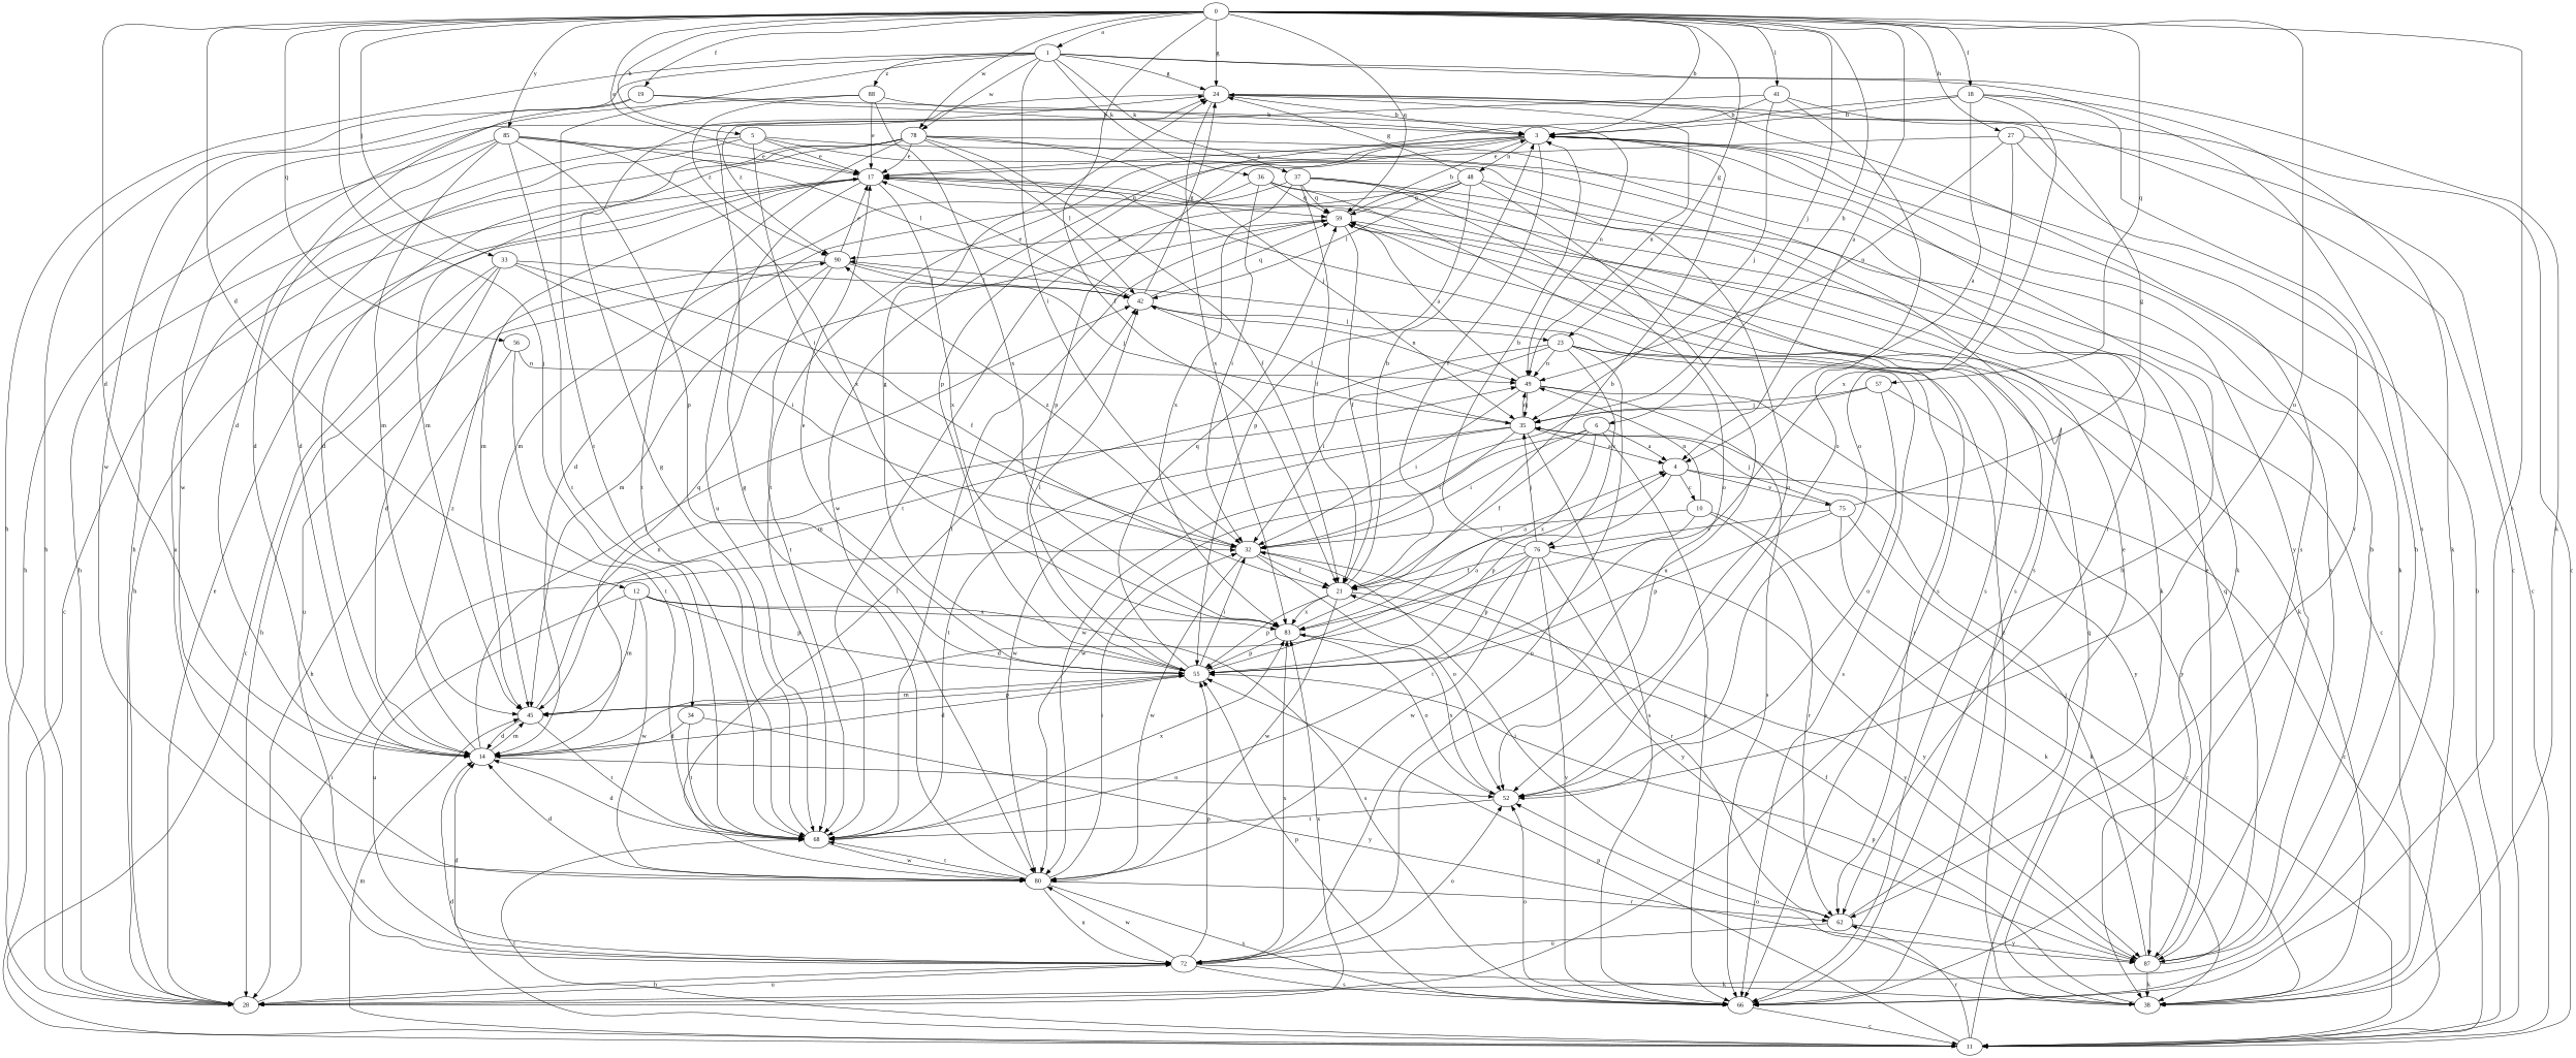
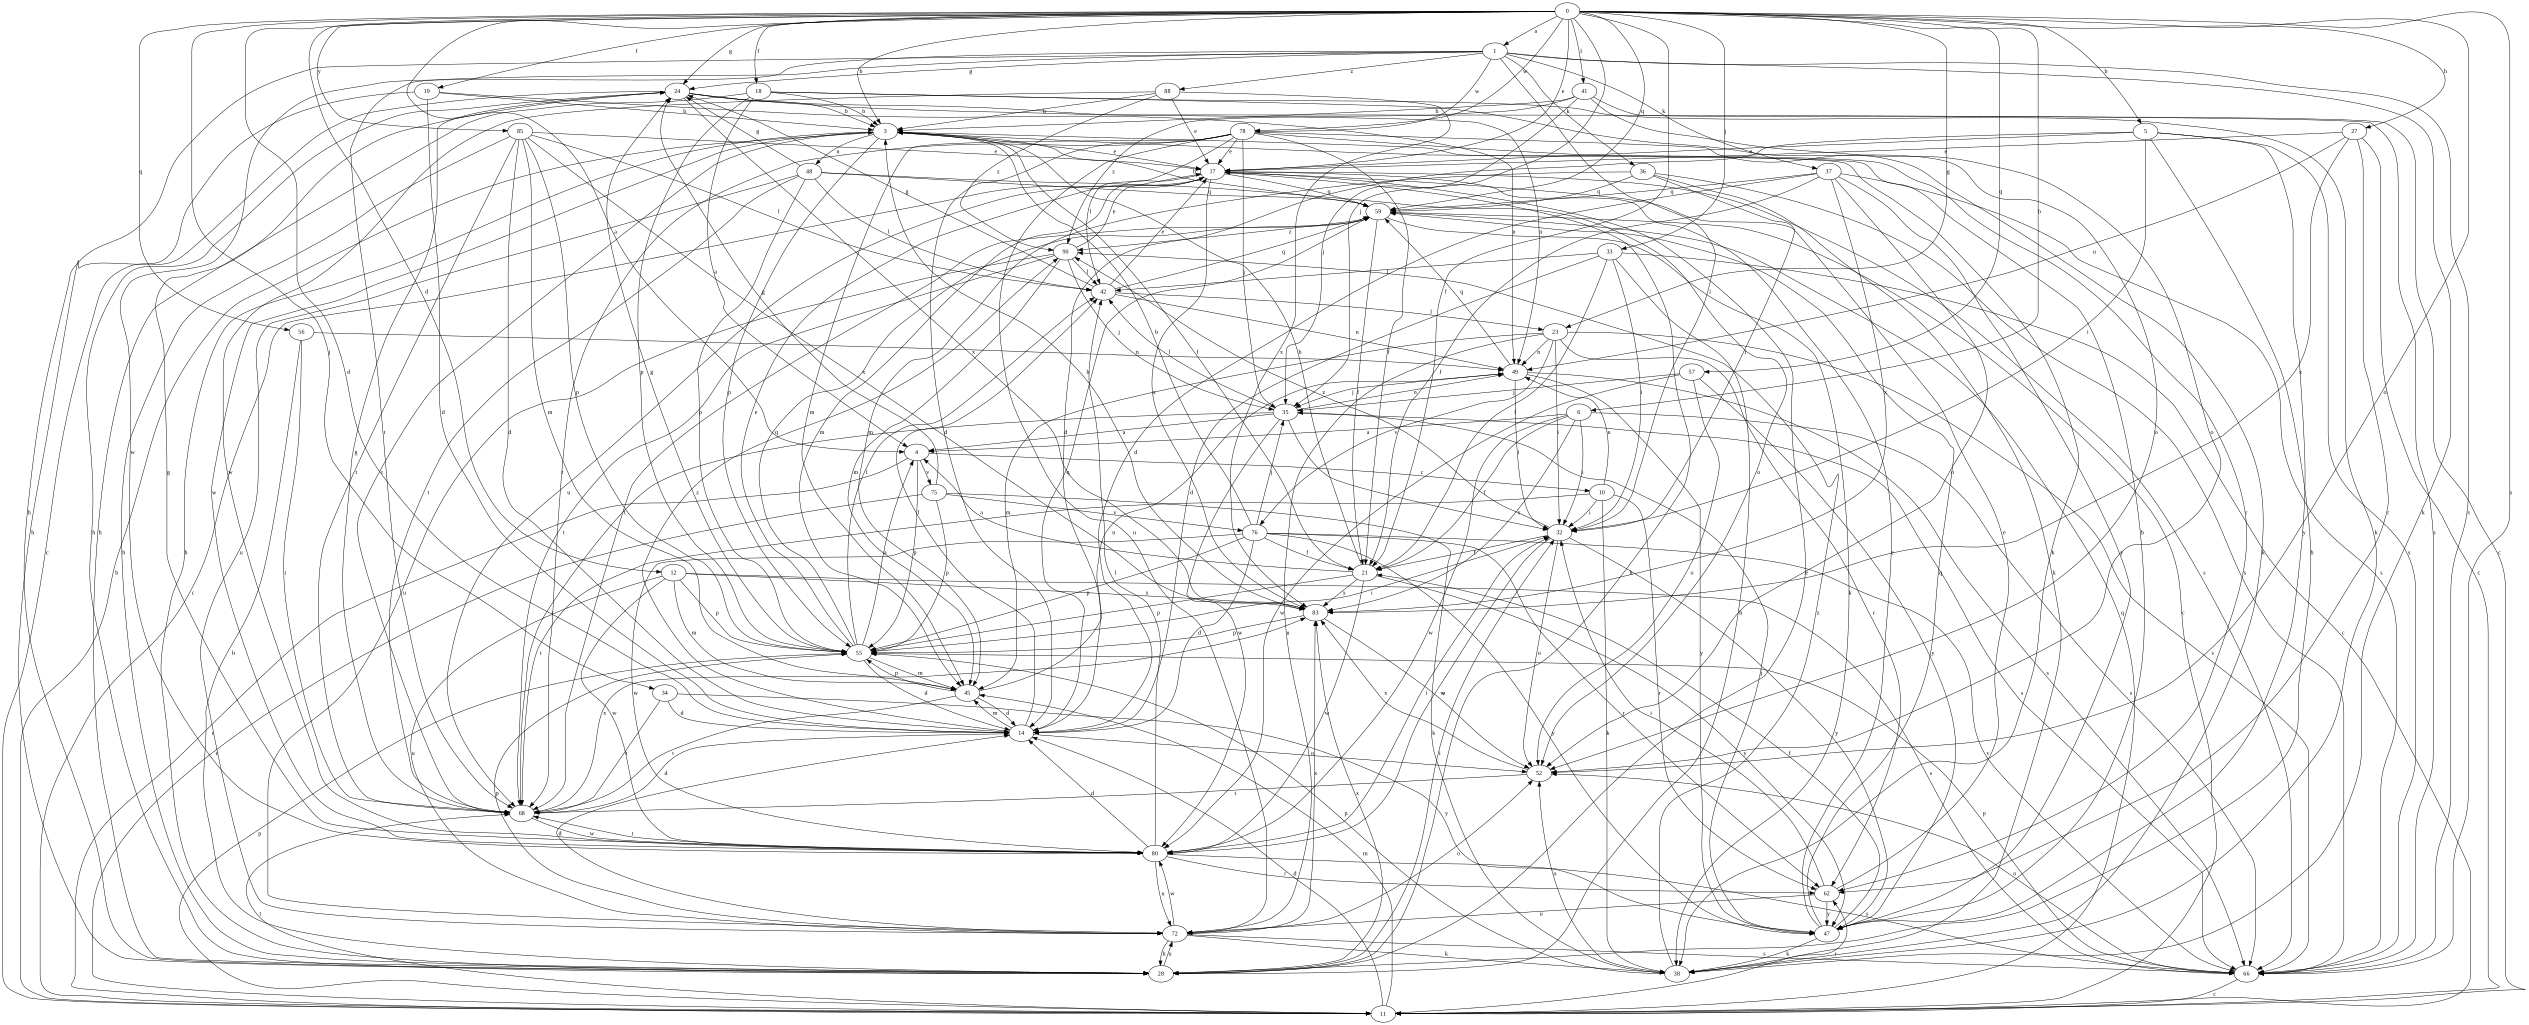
  strict digraph {
    fontname="Liberation Serif"
    node [fontname="Liberation Serif"]
    edge [fontname="Liberation Serif"]
    0
    1
    4
    5
    6
    n6 [label=3]
    12
    14
    17
    18
    19
    21
    23
    24
    27
    33
    34
    35
    41
    52
    56
    57
    59
    66
    78
    85
    28
    32
    36
    37
    38
    68
    80
    88
    10
    11
    55
    75
-   87
+   87 [label=47]
    83
    48
    45
    72
    42
    90
    49
    62
    76
    0 -> 1 [label=a]
    0 -> 4 [label=a]
    0 -> 5 [label=b]
    0 -> 6 [label=b]
    0 -> n6 [label=b]
    0 -> 12 [label=d]
    0 -> 14 [label=d]
    0 -> 17 [label=e]
    0 -> 18 [label=f]
    0 -> 19 [label=f]
    0 -> 21 [label=f]
    0 -> 23 [label=g]
    0 -> 24 [label=g]
    0 -> 27 [label=h]
    0 -> 33 [label=j]
    0 -> 34 [label=j]
    0 -> 35 [label=j]
    0 -> 41 [label=l]
    0 -> 52 [label=o]
    0 -> 56 [label=q]
    0 -> 57 [label=q]
    0 -> 59 [label=q]
    0 -> 66 [label=s]
    0 -> 78 [label=w]
    0 -> 85 [label=y]
    1 -> 24 [label=g]
    1 -> 66 [label=s]
    1 -> 78 [label=w]
    1 -> 28 [label=h]
    1 -> 32 [label=i]
    1 -> 36 [label=k]
    1 -> 37 [label=k]
    1 -> 38 [label=k]
    1 -> 68 [label=t]
    1 -> 80 [label=w]
    1 -> 88 [label=z]
    4 -> 10 [label=c]
    4 -> 11 [label=c]
    4 -> 55 [label=p]
    4 -> 75 [label=v]
    5 -> 14 [label=d]
    5 -> 17 [label=e]
    5 -> 66 [label=s]
    5 -> 28 [label=h]
    5 -> 32 [label=i]
    5 -> 87 [label=y]
    6 -> 4 [label=a]
    6 -> 21 [label=f]
    6 -> 66 [label=s]
    6 -> 32 [label=i]
    6 -> 80 [label=w]
    6 -> 83 [label=x]
    n6 -> 17 [label=e]
    n6 -> 21 [label=f]
    n6 -> 28 [label=h]
    n6 -> 38 [label=k]
    n6 -> 68 [label=t]
    n6 -> 80 [label=w]
    n6 -> 55 [label=p]
    n6 -> 48 [label=n]
    12 -> 66 [label=s]
    12 -> 80 [label=w]
    12 -> 55 [label=p]
    12 -> 83 [label=x]
    12 -> 45 [label=m]
    12 -> 72 [label=u]
    14 -> 52 [label=o]
    14 -> 59 [label=q]
    14 -> 45 [label=m]
    14 -> 42 [label=l]
    14 -> 90 [label=z]
    17 -> 59 [label=q]
    17 -> 66 [label=s]
    17 -> 28 [label=h]
    17 -> 68 [label=u]
    17 -> 11 [label=c]
    17 -> 83 [label=x]
    17 -> 45 [label=m]
    18 -> 4 [label=a]
    18 -> n6 [label=b]
    18 -> 52 [label=o]
    18 -> 28 [label=h]
    18 -> 38 [label=k]
    18 -> 55 [label=p]
    19 -> n6 [label=b]
    19 -> 14 [label=d]
    19 -> 28 [label=h]
    19 -> 49 [label=n]
    21 -> 4 [label=a]
    21 -> n6 [label=b]
    21 -> 80 [label=w]
    21 -> 55 [label=p]
    21 -> 87 [label=y]
    21 -> 83 [label=x]
    23 -> 66 [label=s]
    23 -> 32 [label=i]
    23 -> 45 [label=m]
    23 -> 72 [label=u]
    23 -> 49 [label=n]
    23 -> 62 [label=r]
    23 -> 76 [label=v]
    24 -> n6 [label=b]
    24 -> 66 [label=s]
    24 -> 28 [label=h]
    24 -> 11 [label=c]
    24 -> 83 [label=x]
    24 -> 49 [label=n]
    27 -> 17 [label=e]
    27 -> 11 [label=c]
    27 -> 83 [label=x]
    27 -> 49 [label=n]
    27 -> 62 [label=r]
    33 -> 14 [label=d]
    33 -> 21 [label=f]
    33 -> 28 [label=h]
    33 -> 32 [label=i]
    33 -> 11 [label=c]
    33 -> 42 [label=l]
    34 -> 14 [label=d]
    34 -> 68 [label=t]
    34 -> 87 [label=y]
    35 -> 4 [label=a]
    35 -> 66 [label=s]
    35 -> 32 [label=i]
    35 -> 68 [label=t]
    35 -> 80 [label=w]
    35 -> 42 [label=l]
    35 -> 49 [label=n]
    41 -> n6 [label=b]
    41 -> 35 [label=j]
    41 -> 52 [label=o]
    41 -> 11 [label=c]
    41 -> 90 [label=z]
    52 -> 68 [label=t]
    52 -> 83 [label=x]
    56 -> 28 [label=h]
    56 -> 68 [label=t]
    56 -> 49 [label=n]
    57 -> 35 [label=j]
    57 -> 52 [label=o]
    57 -> 80 [label=w]
    57 -> 87 [label=y]
    59 -> n6 [label=b]
    59 -> 21 [label=f]
    59 -> 38 [label=k]
    59 -> 68 [label=t]
    59 -> 11 [label=c]
    59 -> 90 [label=z]
    66 -> 52 [label=o]
    66 -> 11 [label=c]
    66 -> 55 [label=p]
    78 -> 14 [label=d]
    78 -> 17 [label=e]
    78 -> 21 [label=f]
    78 -> 35 [label=j]
    78 -> 38 [label=k]
    78 -> 68 [label=t]
    78 -> 45 [label=m]
    78 -> 72 [label=u]
    78 -> 42 [label=l]
    78 -> 62 [label=r]
    85 -> 14 [label=d]
    85 -> 17 [label=e]
    85 -> 28 [label=h]
    85 -> 68 [label=t]
    85 -> 55 [label=p]
    85 -> 83 [label=x]
    85 -> 45 [label=m]
    85 -> 42 [label=l]
    28 -> 17 [label=e]
    28 -> 32 [label=i]
    28 -> 83 [label=x]
    28 -> 72 [label=u]
    32 -> 21 [label=f]
    32 -> 52 [label=o]
    32 -> 80 [label=w]
    32 -> 87 [label=y]
    32 -> 90 [label=z]
    36 -> 59 [label=q]
    36 -> 66 [label=s]
    36 -> 32 [label=i]
    36 -> 38 [label=k]
    36 -> 45 [label=m]
    37 -> 14 [label=d]
    37 -> 21 [label=f]
    37 -> 52 [label=o]
    37 -> 59 [label=q]
    37 -> 66 [label=s]
    37 -> 87 [label=y]
    37 -> 83 [label=x]
    38 -> 52 [label=o]
    38 -> 55 [label=p]
    38 -> 90 [label=z]
    68 -> 14 [label=d]
    68 -> 24 [label=g]
    68 -> 80 [label=w]
    68 -> 83 [label=x]
    80 -> 14 [label=d]
    80 -> 24 [label=g]
    80 -> 66 [label=s]
    80 -> 32 [label=i]
    80 -> 68 [label=t]
    80 -> 72 [label=u]
    80 -> 42 [label=l]
    80 -> 62 [label=r]
    88 -> n6 [label=b]
    88 -> 17 [label=e]
    88 -> 80 [label=w]
    88 -> 83 [label=x]
    88 -> 90 [label=z]
    10 -> 32 [label=i]
    10 -> 38 [label=k]
    10 -> 68 [label=t]
    10 -> 49 [label=n]
    10 -> 62 [label=r]
    11 -> n6 [label=b]
    11 -> 14 [label=d]
    11 -> 59 [label=q]
    11 -> 68 [label=t]
    11 -> 55 [label=p]
    11 -> 45 [label=m]
    11 -> 62 [label=r]
    55 -> 4 [label=a]
    55 -> 14 [label=d]
    55 -> 17 [label=e]
    55 -> 24 [label=g]
    55 -> 59 [label=q]
    55 -> 32 [label=i]
    55 -> 45 [label=m]
    55 -> 42 [label=l]
    75 -> 24 [label=g]
-   75 -> 35 [label=j]
    75 -> 38 [label=k]
    75 -> 11 [label=c]
    75 -> 55 [label=p]
    75 -> 76 [label=v]
    87 -> n6 [label=b]
    87 -> 17 [label=e]
    87 -> 21 [label=f]
    87 -> 35 [label=j]
    87 -> 59 [label=q]
    87 -> 38 [label=k]
    83 -> n6 [label=b]
    83 -> 52 [label=o]
    83 -> 55 [label=p]
    48 -> 24 [label=g]
    48 -> 52 [label=o]
    48 -> 59 [label=q]
    48 -> 68 [label=t]
    48 -> 55 [label=p]
    48 -> 72 [label=u]
    48 -> 42 [label=l]
    45 -> 14 [label=d]
    45 -> 68 [label=t]
    45 -> 55 [label=p]
    45 -> 49 [label=n]
    72 -> 14 [label=d]
    72 -> 52 [label=o]
    72 -> 66 [label=s]
    72 -> 28 [label=h]
    72 -> 38 [label=k]
    72 -> 80 [label=w]
    72 -> 55 [label=p]
    72 -> 83 [label=x]
    42 -> 17 [label=e]
    42 -> 23 [label=l]
    42 -> 24 [label=g]
    42 -> 59 [label=q]
    42 -> 49 [label=n]
    90 -> 17 [label=e]
    90 -> 35 [label=j]
    90 -> 68 [label=t]
    90 -> 45 [label=m]
    90 -> 72 [label=u]
    90 -> 42 [label=l]
    49 -> 35 [label=j]
-   49 -> 59 [label=a]
+   49 -> 59 [label=q]
    49 -> 66 [label=s]
    49 -> 32 [label=i]
    49 -> 87 [label=y]
    62 -> 17 [label=e]
    62 -> 32 [label=i]
    62 -> 87 [label=y]
    62 -> 72 [label=u]
    76 -> n6 [label=b]
    76 -> 14 [label=d]
    76 -> 21 [label=f]
    76 -> 35 [label=j]
    76 -> 66 [label=v]
    76 -> 80 [label=w]
    76 -> 55 [label=p]
    76 -> 87 [label=y]
    76 -> 62 [label=r]
  }
